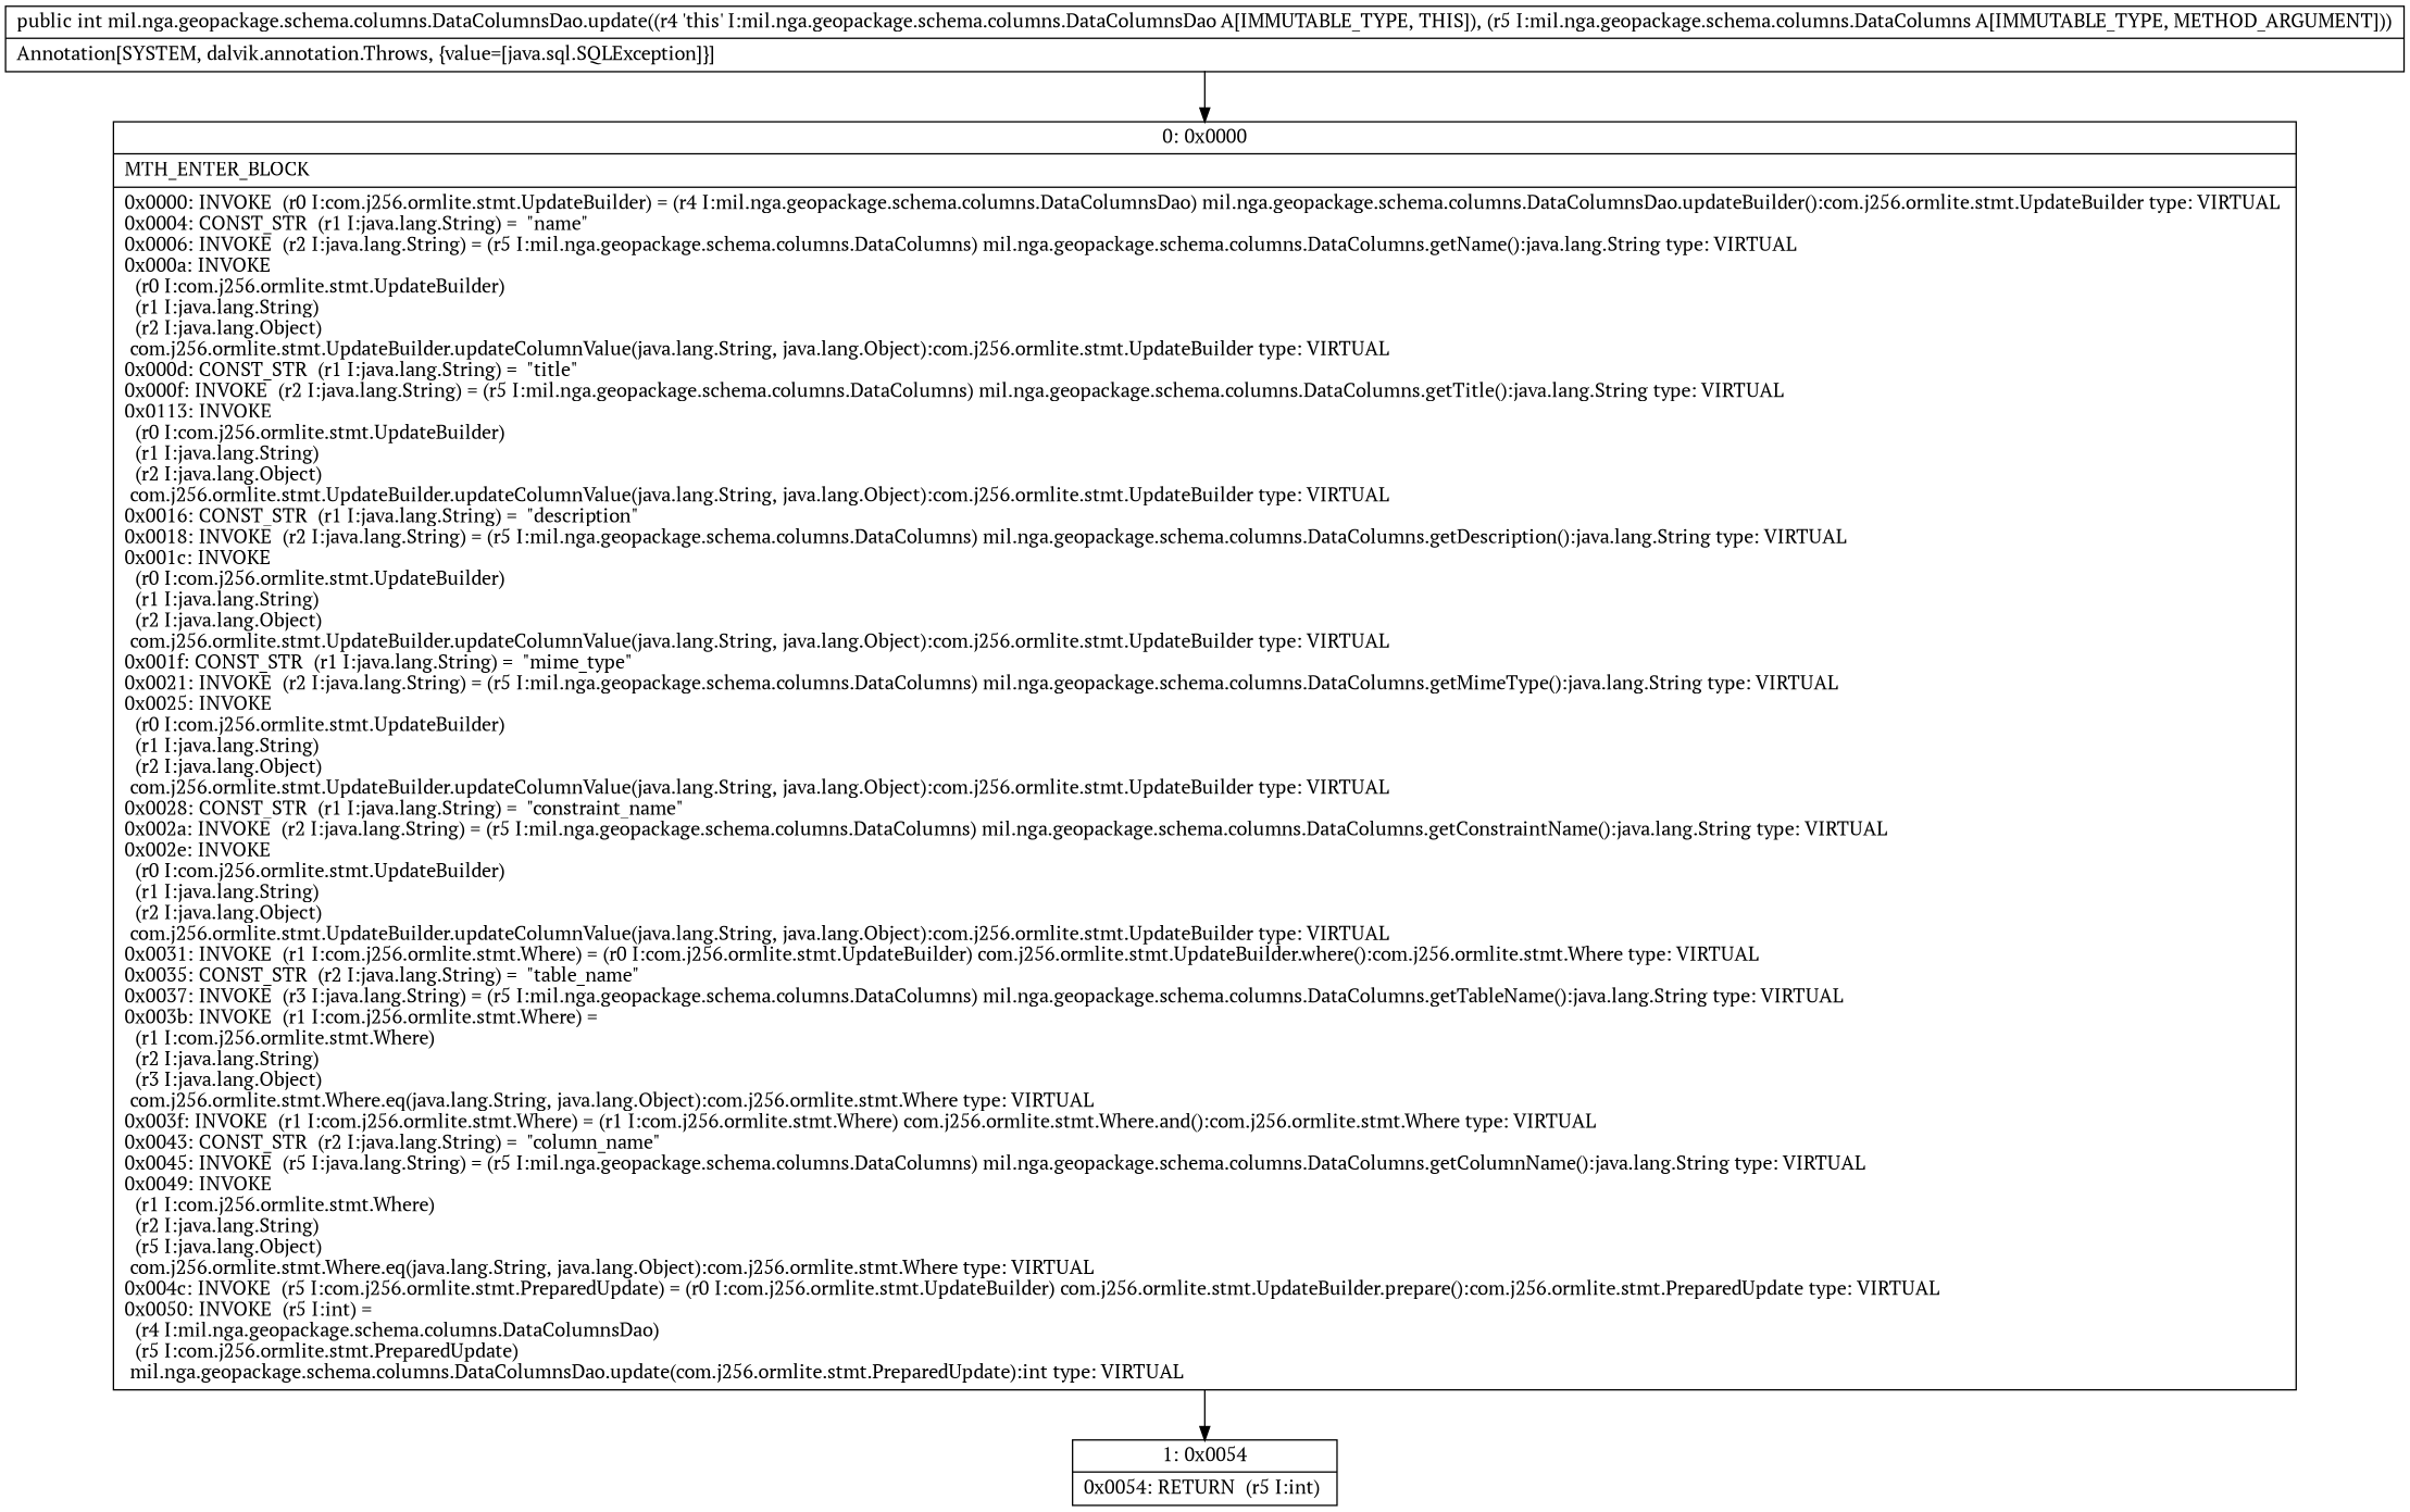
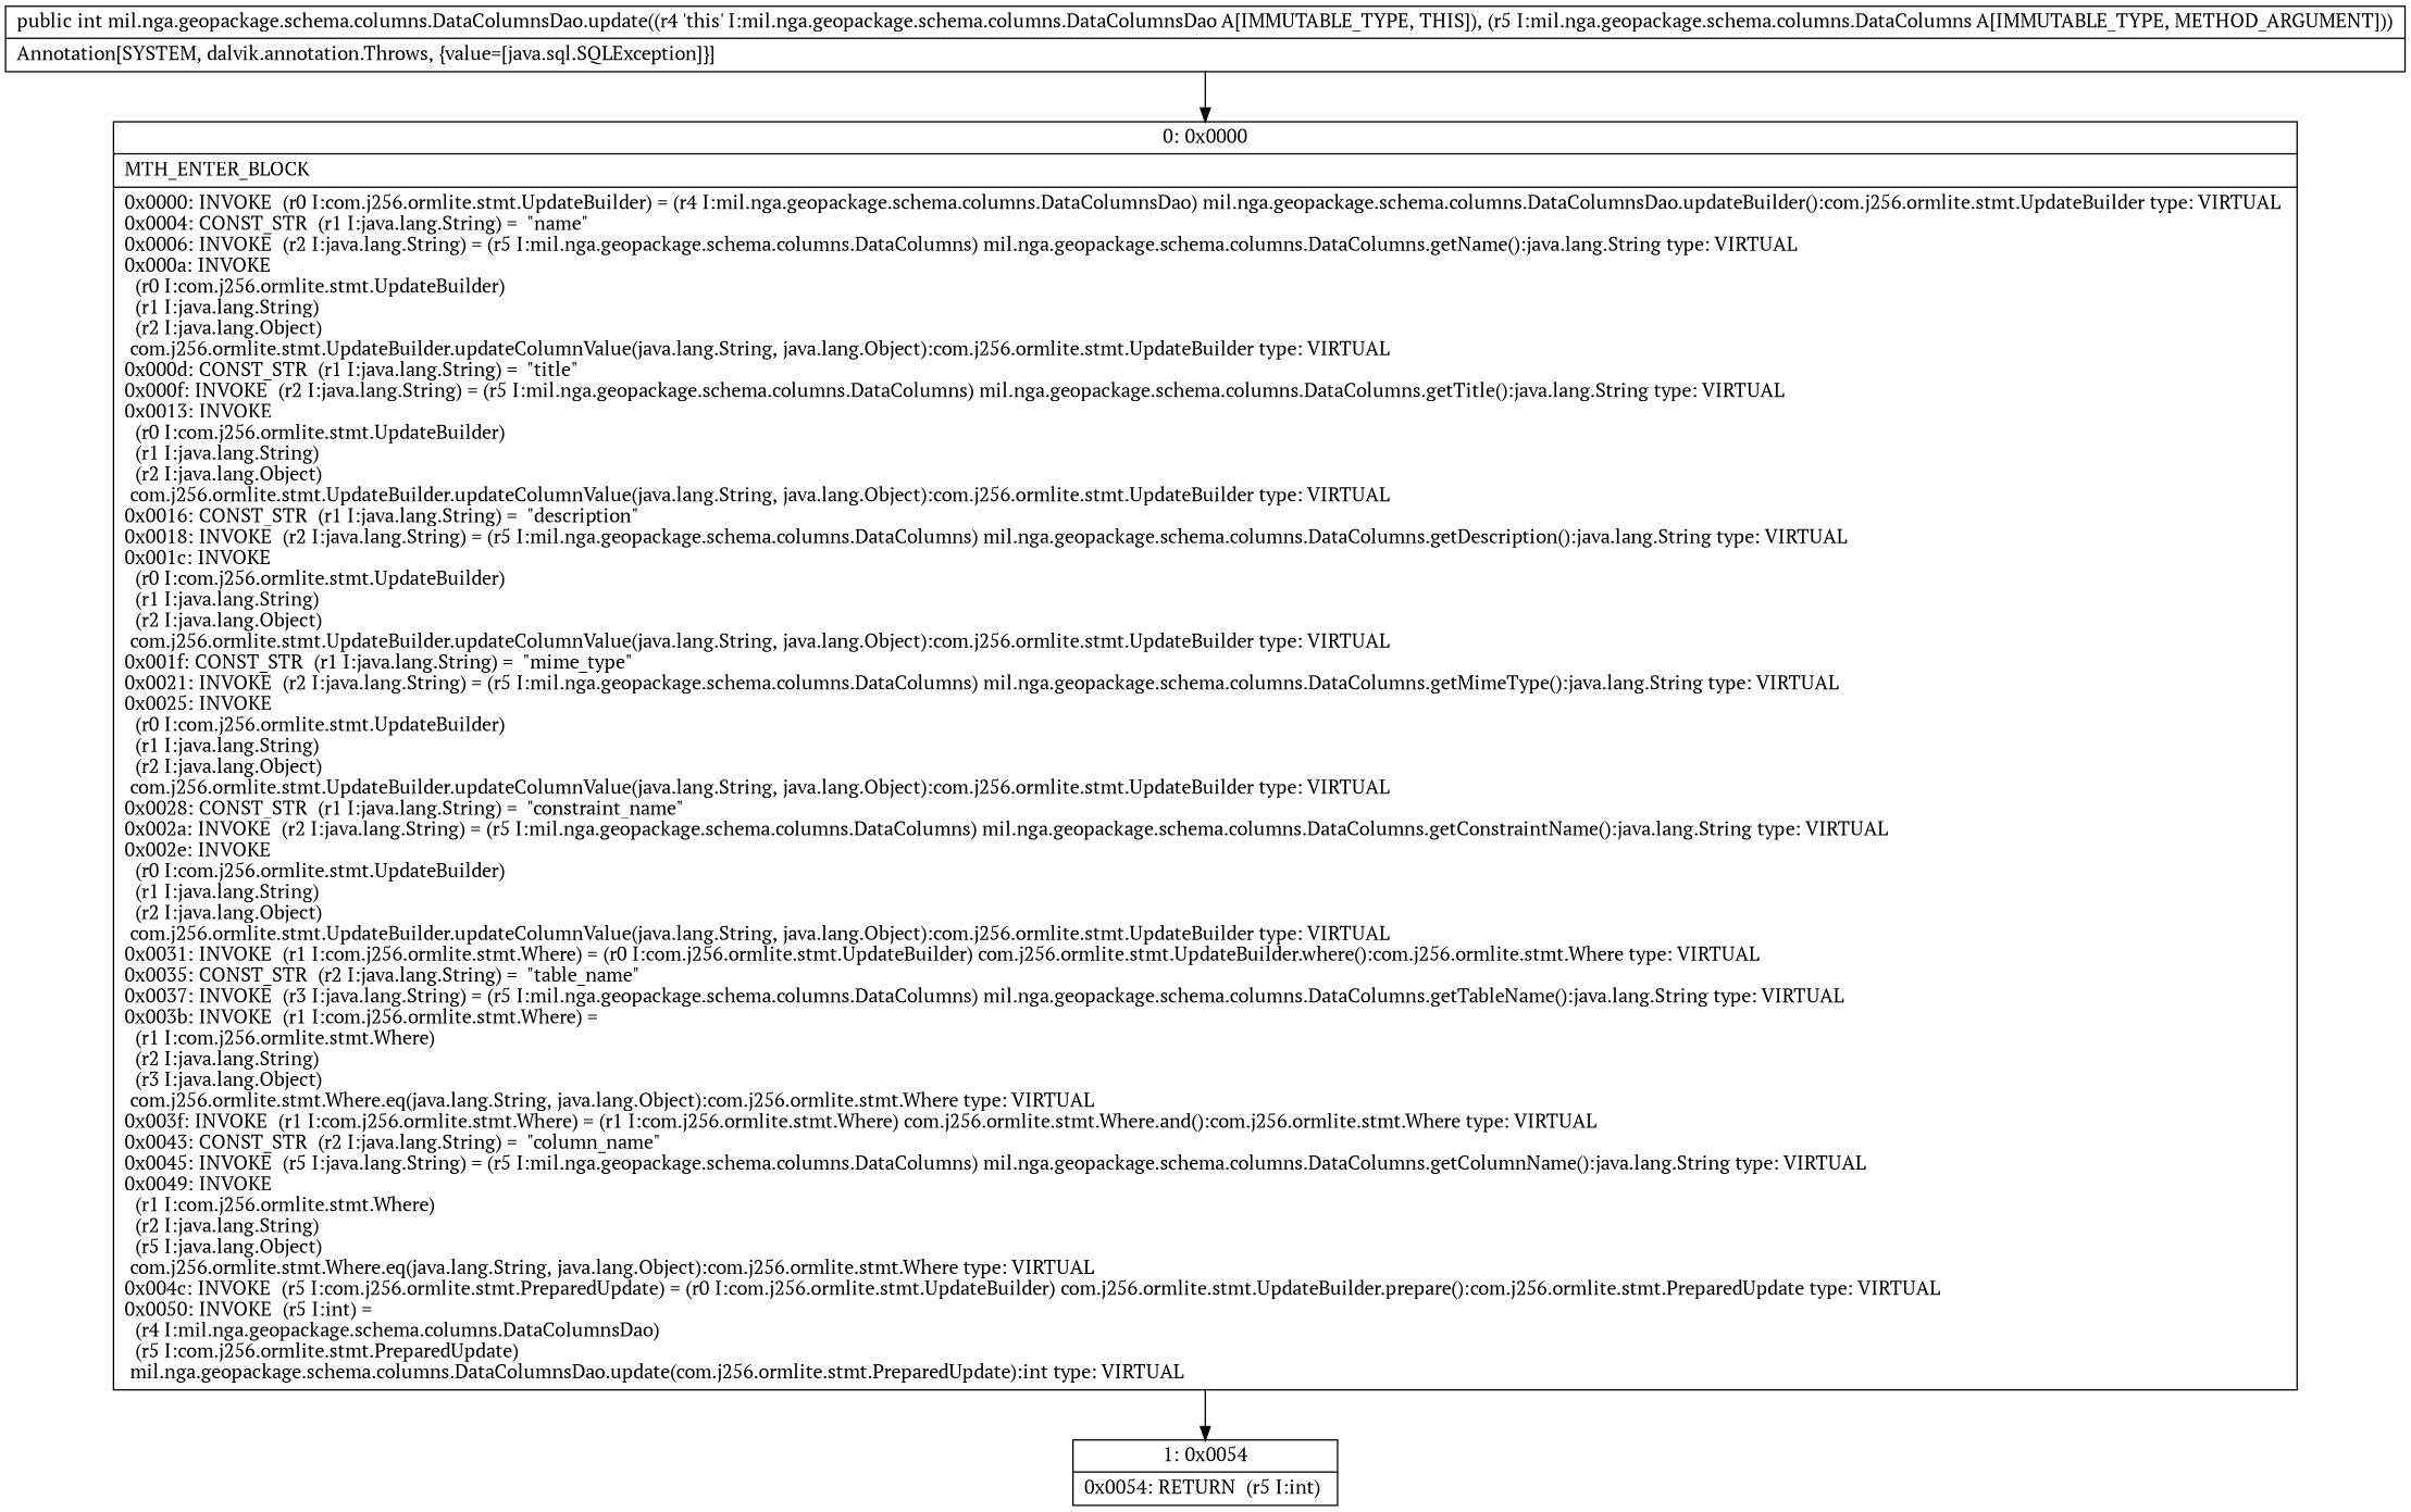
  digraph {
    fontname="PT Serif"
    node [shape=record fontname="PT Serif"]
    edge [fontname="PT Serif"]
-   n1 [label="{0\:\ 0x0000|MTH_ENTER_BLOCK\l|0x0000: INVOKE  (r0 I:com.j256.ormlite.stmt.UpdateBuilder) = (r4 I:mil.nga.geopackage.schema.columns.DataColumnsDao) mil.nga.geopackage.schema.columns.DataColumnsDao.updateBuilder():com.j256.ormlite.stmt.UpdateBuilder type: VIRTUAL \l0x0004: CONST_STR  (r1 I:java.lang.String) =  \"name\" \l0x0006: INVOKE  (r2 I:java.lang.String) = (r5 I:mil.nga.geopackage.schema.columns.DataColumns) mil.nga.geopackage.schema.columns.DataColumns.getName():java.lang.String type: VIRTUAL \l0x000a: INVOKE  \l  (r0 I:com.j256.ormlite.stmt.UpdateBuilder)\l  (r1 I:java.lang.String)\l  (r2 I:java.lang.Object)\l com.j256.ormlite.stmt.UpdateBuilder.updateColumnValue(java.lang.String, java.lang.Object):com.j256.ormlite.stmt.UpdateBuilder type: VIRTUAL \l0x000d: CONST_STR  (r1 I:java.lang.String) =  \"title\" \l0x000f: INVOKE  (r2 I:java.lang.String) = (r5 I:mil.nga.geopackage.schema.columns.DataColumns) mil.nga.geopackage.schema.columns.DataColumns.getTitle():java.lang.String type: VIRTUAL \l0x0113: INVOKE  \l  (r0 I:com.j256.ormlite.stmt.UpdateBuilder)\l  (r1 I:java.lang.String)\l  (r2 I:java.lang.Object)\l com.j256.ormlite.stmt.UpdateBuilder.updateColumnValue(java.lang.String, java.lang.Object):com.j256.ormlite.stmt.UpdateBuilder type: VIRTUAL \l0x0016: CONST_STR  (r1 I:java.lang.String) =  \"description\" \l0x0018: INVOKE  (r2 I:java.lang.String) = (r5 I:mil.nga.geopackage.schema.columns.DataColumns) mil.nga.geopackage.schema.columns.DataColumns.getDescription():java.lang.String type: VIRTUAL \l0x001c: INVOKE  \l  (r0 I:com.j256.ormlite.stmt.UpdateBuilder)\l  (r1 I:java.lang.String)\l  (r2 I:java.lang.Object)\l com.j256.ormlite.stmt.UpdateBuilder.updateColumnValue(java.lang.String, java.lang.Object):com.j256.ormlite.stmt.UpdateBuilder type: VIRTUAL \l0x001f: CONST_STR  (r1 I:java.lang.String) =  \"mime_type\" \l0x0021: INVOKE  (r2 I:java.lang.String) = (r5 I:mil.nga.geopackage.schema.columns.DataColumns) mil.nga.geopackage.schema.columns.DataColumns.getMimeType():java.lang.String type: VIRTUAL \l0x0025: INVOKE  \l  (r0 I:com.j256.ormlite.stmt.UpdateBuilder)\l  (r1 I:java.lang.String)\l  (r2 I:java.lang.Object)\l com.j256.ormlite.stmt.UpdateBuilder.updateColumnValue(java.lang.String, java.lang.Object):com.j256.ormlite.stmt.UpdateBuilder type: VIRTUAL \l0x0028: CONST_STR  (r1 I:java.lang.String) =  \"constraint_name\" \l0x002a: INVOKE  (r2 I:java.lang.String) = (r5 I:mil.nga.geopackage.schema.columns.DataColumns) mil.nga.geopackage.schema.columns.DataColumns.getConstraintName():java.lang.String type: VIRTUAL \l0x002e: INVOKE  \l  (r0 I:com.j256.ormlite.stmt.UpdateBuilder)\l  (r1 I:java.lang.String)\l  (r2 I:java.lang.Object)\l com.j256.ormlite.stmt.UpdateBuilder.updateColumnValue(java.lang.String, java.lang.Object):com.j256.ormlite.stmt.UpdateBuilder type: VIRTUAL \l0x0031: INVOKE  (r1 I:com.j256.ormlite.stmt.Where) = (r0 I:com.j256.ormlite.stmt.UpdateBuilder) com.j256.ormlite.stmt.UpdateBuilder.where():com.j256.ormlite.stmt.Where type: VIRTUAL \l0x0035: CONST_STR  (r2 I:java.lang.String) =  \"table_name\" \l0x0037: INVOKE  (r3 I:java.lang.String) = (r5 I:mil.nga.geopackage.schema.columns.DataColumns) mil.nga.geopackage.schema.columns.DataColumns.getTableName():java.lang.String type: VIRTUAL \l0x003b: INVOKE  (r1 I:com.j256.ormlite.stmt.Where) = \l  (r1 I:com.j256.ormlite.stmt.Where)\l  (r2 I:java.lang.String)\l  (r3 I:java.lang.Object)\l com.j256.ormlite.stmt.Where.eq(java.lang.String, java.lang.Object):com.j256.ormlite.stmt.Where type: VIRTUAL \l0x003f: INVOKE  (r1 I:com.j256.ormlite.stmt.Where) = (r1 I:com.j256.ormlite.stmt.Where) com.j256.ormlite.stmt.Where.and():com.j256.ormlite.stmt.Where type: VIRTUAL \l0x0043: CONST_STR  (r2 I:java.lang.String) =  \"column_name\" \l0x0045: INVOKE  (r5 I:java.lang.String) = (r5 I:mil.nga.geopackage.schema.columns.DataColumns) mil.nga.geopackage.schema.columns.DataColumns.getColumnName():java.lang.String type: VIRTUAL \l0x0049: INVOKE  \l  (r1 I:com.j256.ormlite.stmt.Where)\l  (r2 I:java.lang.String)\l  (r5 I:java.lang.Object)\l com.j256.ormlite.stmt.Where.eq(java.lang.String, java.lang.Object):com.j256.ormlite.stmt.Where type: VIRTUAL \l0x004c: INVOKE  (r5 I:com.j256.ormlite.stmt.PreparedUpdate) = (r0 I:com.j256.ormlite.stmt.UpdateBuilder) com.j256.ormlite.stmt.UpdateBuilder.prepare():com.j256.ormlite.stmt.PreparedUpdate type: VIRTUAL \l0x0050: INVOKE  (r5 I:int) = \l  (r4 I:mil.nga.geopackage.schema.columns.DataColumnsDao)\l  (r5 I:com.j256.ormlite.stmt.PreparedUpdate)\l mil.nga.geopackage.schema.columns.DataColumnsDao.update(com.j256.ormlite.stmt.PreparedUpdate):int type: VIRTUAL \l}"]
+   n1 [label="{0\:\ 0x0000|MTH_ENTER_BLOCK\l|0x0000: INVOKE  (r0 I:com.j256.ormlite.stmt.UpdateBuilder) = (r4 I:mil.nga.geopackage.schema.columns.DataColumnsDao) mil.nga.geopackage.schema.columns.DataColumnsDao.updateBuilder():com.j256.ormlite.stmt.UpdateBuilder type: VIRTUAL \l0x0004: CONST_STR  (r1 I:java.lang.String) =  \"name\" \l0x0006: INVOKE  (r2 I:java.lang.String) = (r5 I:mil.nga.geopackage.schema.columns.DataColumns) mil.nga.geopackage.schema.columns.DataColumns.getName():java.lang.String type: VIRTUAL \l0x000a: INVOKE  \l  (r0 I:com.j256.ormlite.stmt.UpdateBuilder)\l  (r1 I:java.lang.String)\l  (r2 I:java.lang.Object)\l com.j256.ormlite.stmt.UpdateBuilder.updateColumnValue(java.lang.String, java.lang.Object):com.j256.ormlite.stmt.UpdateBuilder type: VIRTUAL \l0x000d: CONST_STR  (r1 I:java.lang.String) =  \"title\" \l0x000f: INVOKE  (r2 I:java.lang.String) = (r5 I:mil.nga.geopackage.schema.columns.DataColumns) mil.nga.geopackage.schema.columns.DataColumns.getTitle():java.lang.String type: VIRTUAL \l0x0013: INVOKE  \l  (r0 I:com.j256.ormlite.stmt.UpdateBuilder)\l  (r1 I:java.lang.String)\l  (r2 I:java.lang.Object)\l com.j256.ormlite.stmt.UpdateBuilder.updateColumnValue(java.lang.String, java.lang.Object):com.j256.ormlite.stmt.UpdateBuilder type: VIRTUAL \l0x0016: CONST_STR  (r1 I:java.lang.String) =  \"description\" \l0x0018: INVOKE  (r2 I:java.lang.String) = (r5 I:mil.nga.geopackage.schema.columns.DataColumns) mil.nga.geopackage.schema.columns.DataColumns.getDescription():java.lang.String type: VIRTUAL \l0x001c: INVOKE  \l  (r0 I:com.j256.ormlite.stmt.UpdateBuilder)\l  (r1 I:java.lang.String)\l  (r2 I:java.lang.Object)\l com.j256.ormlite.stmt.UpdateBuilder.updateColumnValue(java.lang.String, java.lang.Object):com.j256.ormlite.stmt.UpdateBuilder type: VIRTUAL \l0x001f: CONST_STR  (r1 I:java.lang.String) =  \"mime_type\" \l0x0021: INVOKE  (r2 I:java.lang.String) = (r5 I:mil.nga.geopackage.schema.columns.DataColumns) mil.nga.geopackage.schema.columns.DataColumns.getMimeType():java.lang.String type: VIRTUAL \l0x0025: INVOKE  \l  (r0 I:com.j256.ormlite.stmt.UpdateBuilder)\l  (r1 I:java.lang.String)\l  (r2 I:java.lang.Object)\l com.j256.ormlite.stmt.UpdateBuilder.updateColumnValue(java.lang.String, java.lang.Object):com.j256.ormlite.stmt.UpdateBuilder type: VIRTUAL \l0x0028: CONST_STR  (r1 I:java.lang.String) =  \"constraint_name\" \l0x002a: INVOKE  (r2 I:java.lang.String) = (r5 I:mil.nga.geopackage.schema.columns.DataColumns) mil.nga.geopackage.schema.columns.DataColumns.getConstraintName():java.lang.String type: VIRTUAL \l0x002e: INVOKE  \l  (r0 I:com.j256.ormlite.stmt.UpdateBuilder)\l  (r1 I:java.lang.String)\l  (r2 I:java.lang.Object)\l com.j256.ormlite.stmt.UpdateBuilder.updateColumnValue(java.lang.String, java.lang.Object):com.j256.ormlite.stmt.UpdateBuilder type: VIRTUAL \l0x0031: INVOKE  (r1 I:com.j256.ormlite.stmt.Where) = (r0 I:com.j256.ormlite.stmt.UpdateBuilder) com.j256.ormlite.stmt.UpdateBuilder.where():com.j256.ormlite.stmt.Where type: VIRTUAL \l0x0035: CONST_STR  (r2 I:java.lang.String) =  \"table_name\" \l0x0037: INVOKE  (r3 I:java.lang.String) = (r5 I:mil.nga.geopackage.schema.columns.DataColumns) mil.nga.geopackage.schema.columns.DataColumns.getTableName():java.lang.String type: VIRTUAL \l0x003b: INVOKE  (r1 I:com.j256.ormlite.stmt.Where) = \l  (r1 I:com.j256.ormlite.stmt.Where)\l  (r2 I:java.lang.String)\l  (r3 I:java.lang.Object)\l com.j256.ormlite.stmt.Where.eq(java.lang.String, java.lang.Object):com.j256.ormlite.stmt.Where type: VIRTUAL \l0x003f: INVOKE  (r1 I:com.j256.ormlite.stmt.Where) = (r1 I:com.j256.ormlite.stmt.Where) com.j256.ormlite.stmt.Where.and():com.j256.ormlite.stmt.Where type: VIRTUAL \l0x0043: CONST_STR  (r2 I:java.lang.String) =  \"column_name\" \l0x0045: INVOKE  (r5 I:java.lang.String) = (r5 I:mil.nga.geopackage.schema.columns.DataColumns) mil.nga.geopackage.schema.columns.DataColumns.getColumnName():java.lang.String type: VIRTUAL \l0x0049: INVOKE  \l  (r1 I:com.j256.ormlite.stmt.Where)\l  (r2 I:java.lang.String)\l  (r5 I:java.lang.Object)\l com.j256.ormlite.stmt.Where.eq(java.lang.String, java.lang.Object):com.j256.ormlite.stmt.Where type: VIRTUAL \l0x004c: INVOKE  (r5 I:com.j256.ormlite.stmt.PreparedUpdate) = (r0 I:com.j256.ormlite.stmt.UpdateBuilder) com.j256.ormlite.stmt.UpdateBuilder.prepare():com.j256.ormlite.stmt.PreparedUpdate type: VIRTUAL \l0x0050: INVOKE  (r5 I:int) = \l  (r4 I:mil.nga.geopackage.schema.columns.DataColumnsDao)\l  (r5 I:com.j256.ormlite.stmt.PreparedUpdate)\l mil.nga.geopackage.schema.columns.DataColumnsDao.update(com.j256.ormlite.stmt.PreparedUpdate):int type: VIRTUAL \l}"]
    n2 [label="{1\:\ 0x0054|0x0054: RETURN  (r5 I:int) \l}"]
    n3 [label="{public int mil.nga.geopackage.schema.columns.DataColumnsDao.update((r4 'this' I:mil.nga.geopackage.schema.columns.DataColumnsDao A[IMMUTABLE_TYPE, THIS]), (r5 I:mil.nga.geopackage.schema.columns.DataColumns A[IMMUTABLE_TYPE, METHOD_ARGUMENT]))  | Annotation[SYSTEM, dalvik.annotation.Throws, \{value=[java.sql.SQLException]\}]\l}"]
    n1 -> n2
    n3 -> n1
  }
